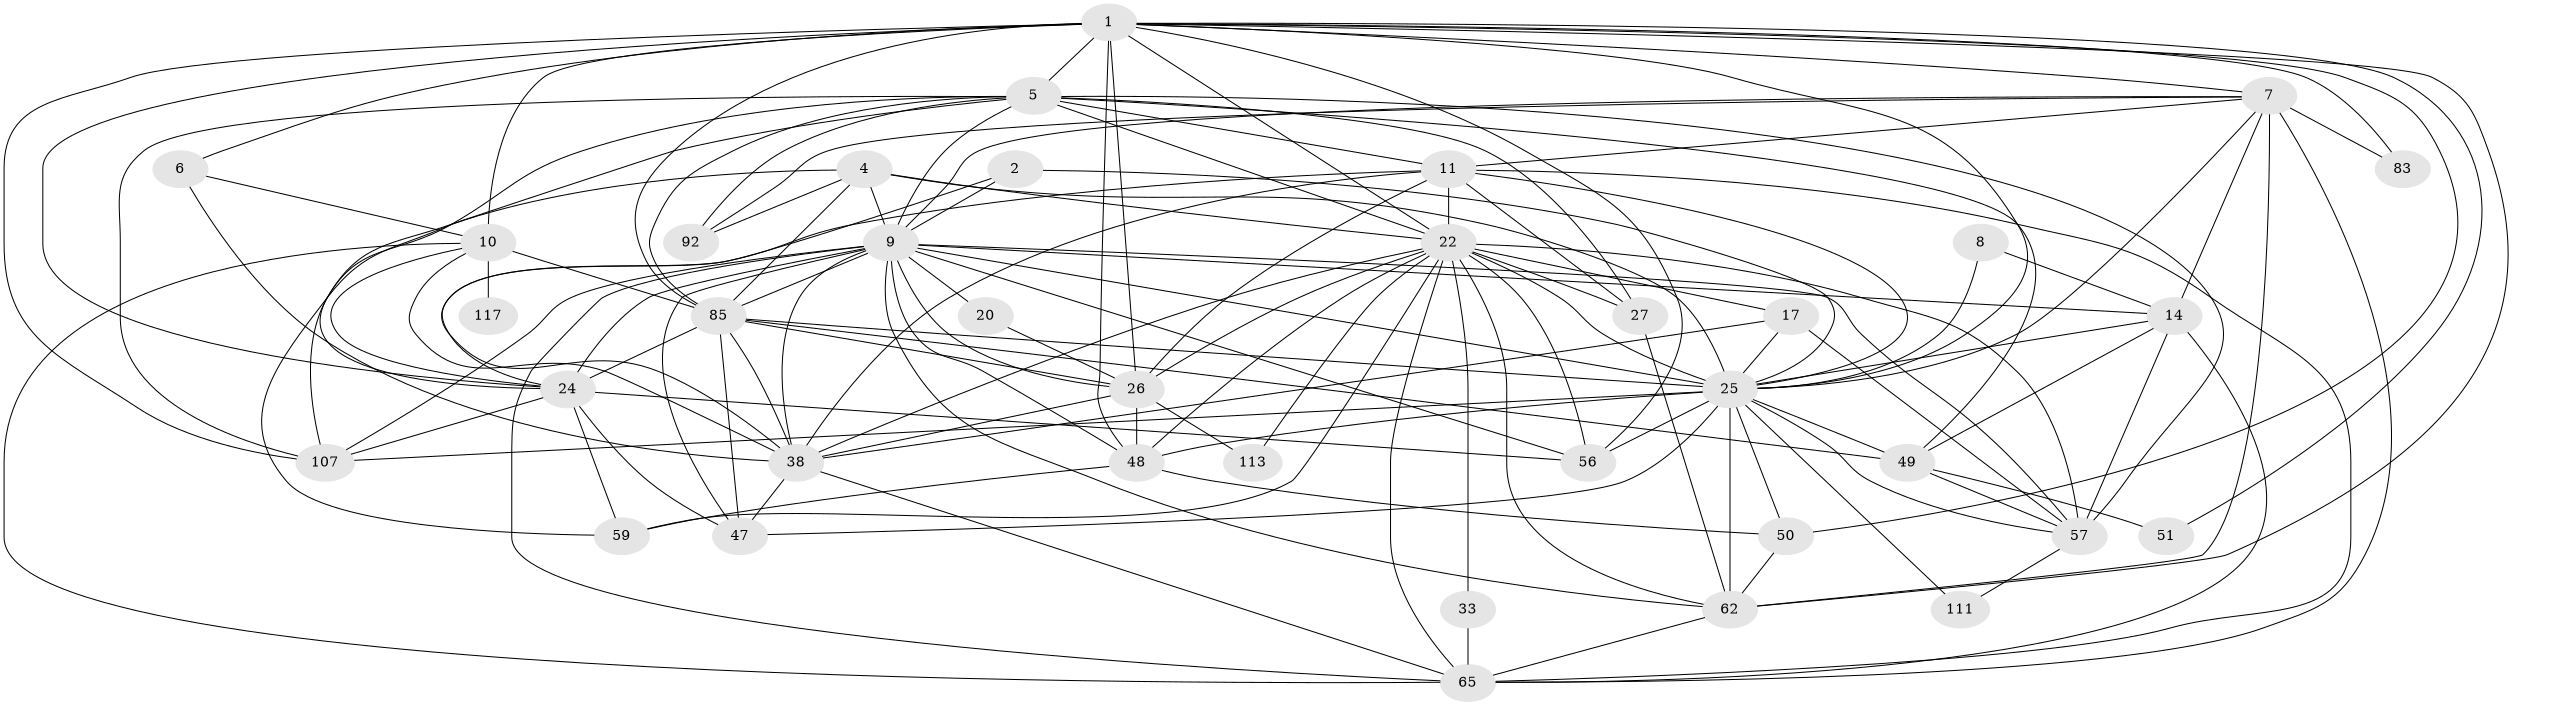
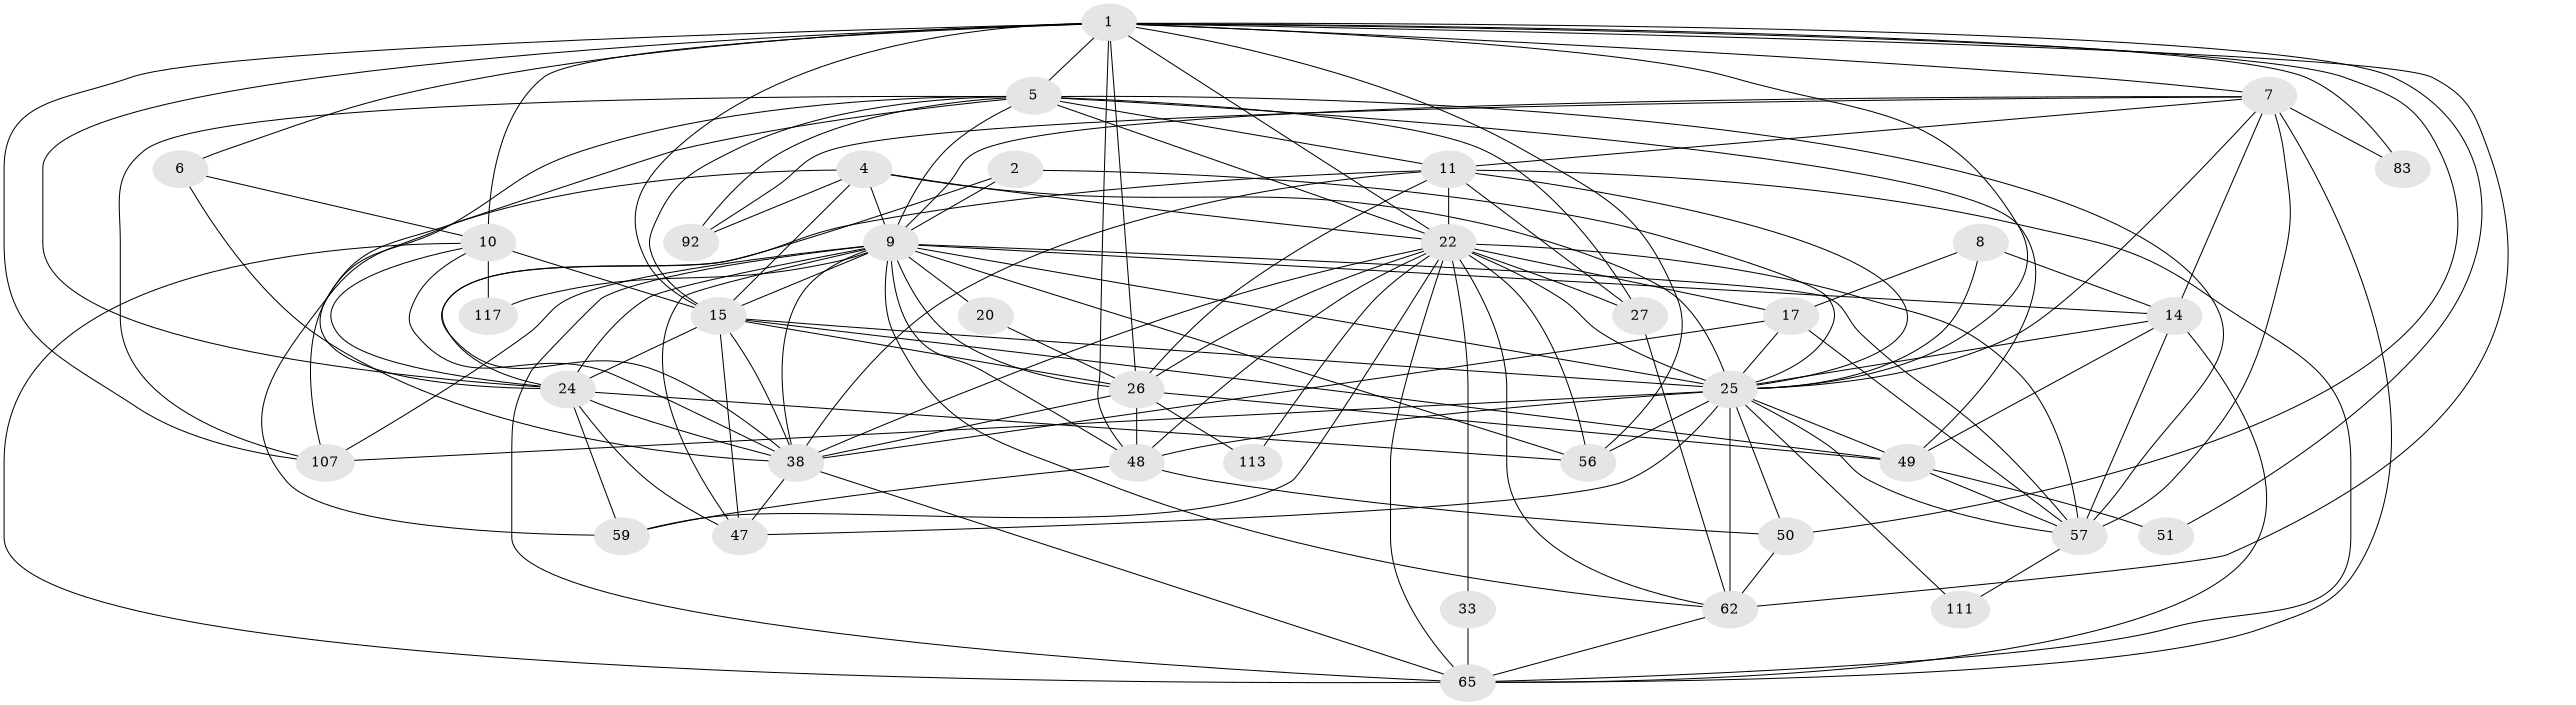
  graph {
    node [color=gray90 style=filled]
    1 [super="+23+3"]
    5 [super="+44+46"]
    6
    7 [super="+77+101+41"]
    10 [super="+95+42"]
    n6 [label=22 super="+35+22"]
-   15 [super="+58+19+75" label=85]
+   15 [super="+58+19+75"]
    24 [super="+32"]
    25 [super="+81+30+43"]
    26 [super="+88+98"]
    48 [super="+72"]
    51
    n13 [label=50 super="+78"]
    56 [super="+104+99"]
    62 [super="+116+102"]
    83
    107 [super="+112"]
    9 [super="+70+16+68+18"]
    92
    11 [super="+21+28"]
    27
    49 [super="+52"]
    57 [super="+80+74"]
    59 [super="+63"]
    38 [super="+66+105+45+67"]
    14 [super="+73"]
    65 [super="+94+97"]
    117
    17
    33
    113
    47 [super="+100+55"]
    111
    20
    2
    4 [super="+29"]
    8
    1 -- 5
    1 -- 6
    1 -- 7
    1 -- 10 [weight=2]
    1 -- n6
    1 -- 15 [weight=2]
    1 -- 24
    1 -- 25
    1 -- 26
    1 -- 48
    1 -- 51
    1 -- n13
    1 -- 56
    1 -- 62
    1 -- 83
    1 -- 107
    5 -- n6 [weight=2]
    5 -- 15
    5 -- 24
    5 -- 107
    5 -- 9
    5 -- 92
    5 -- 11 [weight=2]
    5 -- 27
    5 -- 49 [weight=2]
    5 -- 57
    5 -- 59
    6 -- 10
    6 -- 38
    7 -- 25
    7 -- 83
    7 -- 9
    7 -- 92
    7 -- 11
-   7 -- 62 [weight=3]
+   7 -- 57 [weight=3]
    7 -- 14
    7 -- 65
    10 -- 15 [weight=2]
    10 -- 24
    10 -- 38
    10 -- 65
    10 -- 117
    n6 -- 25 [weight=5]
    n6 -- 26
    n6 -- 48 [weight=2]
    n6 -- 56
    n6 -- 62
    n6 -- 27
    n6 -- 57 [weight=2]
    n6 -- 59
    n6 -- 38
    n6 -- 65
    n6 -- 17
    n6 -- 33
    n6 -- 113
    15 -- 24
    15 -- 25
    15 -- 26
    15 -- 49
    15 -- 38
    15 -- 47 [weight=2]
    24 -- 56
    24 -- 59
-   24 -- 107
+   24 -- 38
    24 -- 47
    25 -- 48
    25 -- n13
    25 -- 56 [weight=3]
    25 -- 62 [weight=2]
    25 -- 107
    25 -- 49
    25 -- 57
    25 -- 47
    25 -- 111
    26 -- 48
+   26 -- 49
    26 -- 38
    26 -- 113
    48 -- n13
    48 -- 59
    n13 -- 62
    62 -- 65
    9 -- 15
    9 -- 24
    9 -- 25 [weight=2]
    9 -- 26
    9 -- 48 [weight=2]
    9 -- 56 [weight=2]
    9 -- 62
    9 -- 107
    9 -- 57
    9 -- 38
    9 -- 14
    9 -- 65
+   9 -- 117
    9 -- 47
    9 -- 20 [weight=2]
    11 -- n6
    11 -- 24
    11 -- 25 [weight=2]
    11 -- 26
    11 -- 27
    11 -- 38
    11 -- 65
    27 -- 62
    49 -- 51
    49 -- 57
    57 -- 111
    38 -- 65
    38 -- 47
    14 -- 25
    14 -- 49
    14 -- 57
    14 -- 65
    17 -- 25
    17 -- 57
    17 -- 38
    33 -- 65
    20 -- 26
    2 -- 25
    2 -- 9
    2 -- 38
    4 -- n6 [weight=2]
    4 -- 15
    4 -- 25
    4 -- 107
    4 -- 9
    4 -- 92
    8 -- 25
    8 -- 14
+   8 -- 17
  }
